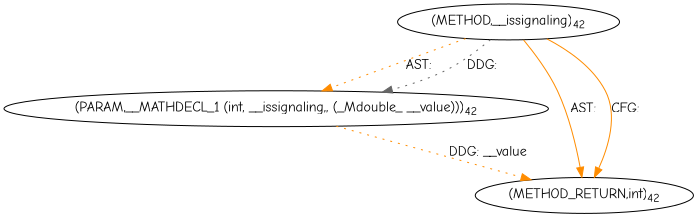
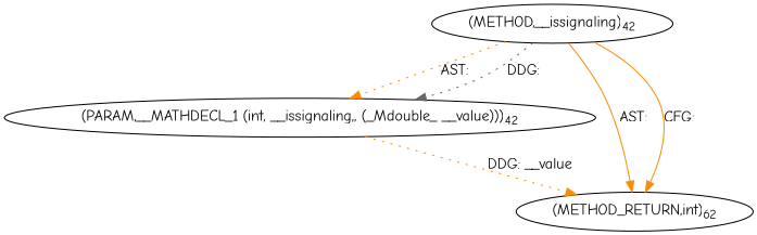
  digraph {
    fontname="Comic Neue"
    node [fontname="Comic Neue"]
    edge [color=darkorange style=dotted fontname="Comic Neue"]
    n1 [label=<(METHOD,__issignaling)<SUB>42</SUB>>]
    n2 [label=<(PARAM,__MATHDECL_1 (int, __issignaling,, (_Mdouble_ __value)))<SUB>42</SUB>>]
-   n3 [label=<(METHOD_RETURN,int)<SUB>42</SUB>>]
+   n3 [label=<(METHOD_RETURN,int)<SUB>62</SUB>>]
    n1 -> n2 [label="AST: "]
    n1 -> n2 [label="DDG: " color=gray40]
    n1 -> n3 [label="AST: " style=solid]
    n1 -> n3 [label="CFG: " style=solid]
    n2 -> n3 [label="DDG: __value"]
  }
